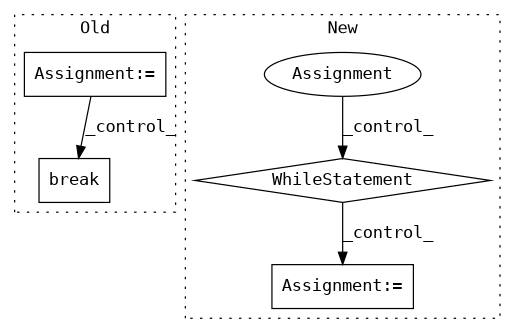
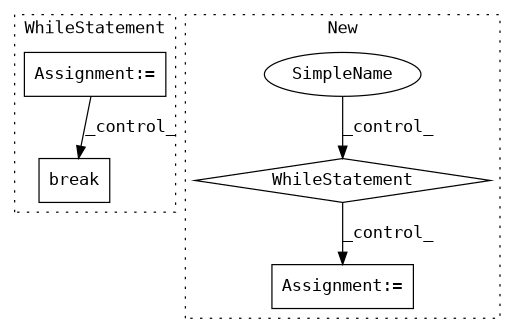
  digraph {
    fontname="DejaVu Sans Mono"
    node [a=7 fontname="DejaVu Sans Mono" shape=box]
    edge [fontname="DejaVu Sans Mono"]
    n1 [a=10 l=6 label=break s=3257]
    n2 [l="69,2" label="Assignment:=" s="2989,3090"]
    n3 [a=61 l="7,2" label=WhileStatement s="3231,3263" shape=diamond]
    n4 [l=1 label="Assignment:=" s=3682]
-   n5 [a=42 label=Assignment shape=ellipse]
+   n5 [a=42 label=SimpleName shape=ellipse]
    subgraph cluster_1 {
-     label=Old
+     label=WhileStatement
      style=dotted
      n1
      n2
    }
    subgraph cluster_2 {
      label=New
      style=dotted
      n3
      n4
      n5
    }
    n2 -> n1 [label=_control_]
    n3 -> n4 [label=_control_]
    n5 -> n3 [label=_control_]
  }
